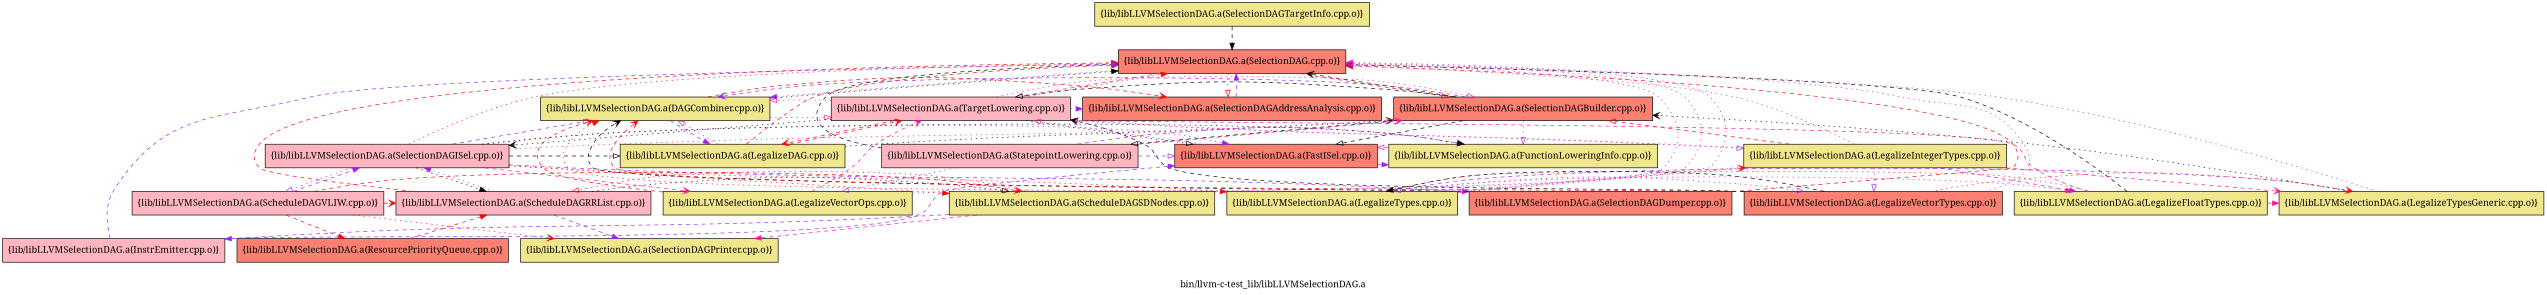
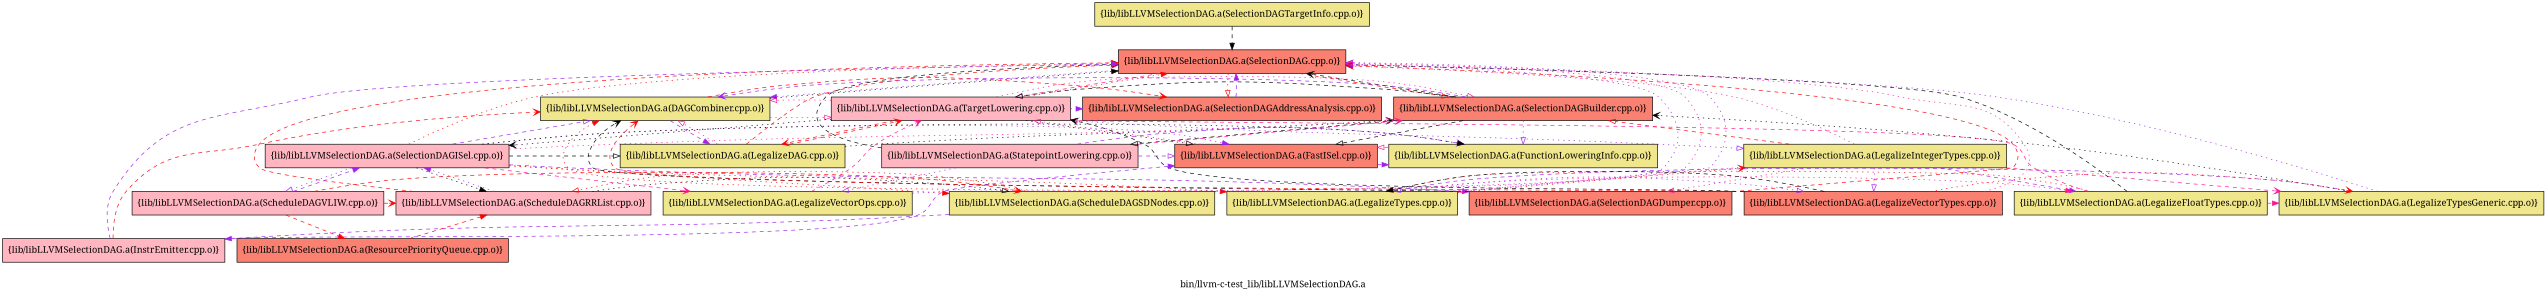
  digraph {
    fontname="Noto Serif"
    label="bin/llvm-c-test_lib/libLLVMSelectionDAG.a"
    rankdir=TB
    node [fillcolor=khaki fontname="Noto Serif" group=1 shape=box style=filled]
    edge [arrowhead=onormal color=purple fontname="Noto Serif" style=dashed]
    n1 [group=0 label="{lib/libLLVMSelectionDAG.a(SelectionDAGTargetInfo.cpp.o)}"]
    n2 [fillcolor=salmon label="{lib/libLLVMSelectionDAG.a(SelectionDAG.cpp.o)}"]
    n3 [label="{lib/libLLVMSelectionDAG.a(DAGCombiner.cpp.o)}"]
    n4 [fillcolor=salmon label="{lib/libLLVMSelectionDAG.a(SelectionDAGBuilder.cpp.o)}"]
    n5 [fillcolor=salmon label="{lib/libLLVMSelectionDAG.a(SelectionDAGAddressAnalysis.cpp.o)}"]
    n6 [fillcolor=lightpink label="{lib/libLLVMSelectionDAG.a(TargetLowering.cpp.o)}"]
    n7 [label="{lib/libLLVMSelectionDAG.a(LegalizeDAG.cpp.o)}"]
    n8 [fillcolor=salmon label="{lib/libLLVMSelectionDAG.a(FastISel.cpp.o)}"]
    n9 [label="{lib/libLLVMSelectionDAG.a(FunctionLoweringInfo.cpp.o)}"]
    n10 [fillcolor=lightpink label="{lib/libLLVMSelectionDAG.a(StatepointLowering.cpp.o)}"]
    n11 [fillcolor=lightpink label="{lib/libLLVMSelectionDAG.a(SelectionDAGISel.cpp.o)}"]
    n12 [label="{lib/libLLVMSelectionDAG.a(LegalizeIntegerTypes.cpp.o)}"]
    n13 [label="{lib/libLLVMSelectionDAG.a(LegalizeVectorOps.cpp.o)}"]
    n14 [fillcolor=lightpink label="{lib/libLLVMSelectionDAG.a(ScheduleDAGRRList.cpp.o)}"]
    n15 [label="{lib/libLLVMSelectionDAG.a(ScheduleDAGSDNodes.cpp.o)}"]
    n16 [fillcolor=lightpink label="{lib/libLLVMSelectionDAG.a(ScheduleDAGVLIW.cpp.o)}"]
    n17 [fillcolor=salmon label="{lib/libLLVMSelectionDAG.a(SelectionDAGDumper.cpp.o)}"]
    n18 [label="{lib/libLLVMSelectionDAG.a(LegalizeTypes.cpp.o)}"]
    n19 [label="{lib/libLLVMSelectionDAG.a(LegalizeFloatTypes.cpp.o)}"]
    n20 [label="{lib/libLLVMSelectionDAG.a(LegalizeTypesGeneric.cpp.o)}"]
    n21 [fillcolor=salmon label="{lib/libLLVMSelectionDAG.a(LegalizeVectorTypes.cpp.o)}"]
-   n22 [label="{lib/libLLVMSelectionDAG.a(SelectionDAGPrinter.cpp.o)}"]
    n23 [fillcolor=lightpink label="{lib/libLLVMSelectionDAG.a(InstrEmitter.cpp.o)}"]
    n24 [fillcolor=salmon label="{lib/libLLVMSelectionDAG.a(ResourcePriorityQueue.cpp.o)}"]
    subgraph sub_1 {
      rank=same
      n1
    }
    subgraph sub_2 {
      rank=same
      n2
    }
    subgraph sub_3 {
      rank=same
      n3
      n4
      n5
      n6
    }
    subgraph sub_4 {
      rank=same
      n7
      n8
      n9
      n10
      n11
      n12
    }
    subgraph sub_5 {
      rank=same
      n13
      n14
      n15
      n16
      n17
      n18
      n19
      n20
      n21
    }
    n1 -> n2 [arrowhead=normal color=black]
    n2 -> n3 [arrowhead=normal style=dotted]
    n2 -> n4 [color=red]
    n2 -> n5 [color=red style=dotted]
    n2 -> n6 [color=deeppink]
    n3 -> n2 [arrowhead=normal color=black style=dotted]
    n3 -> n5 [arrowhead=vee color=red]
    n3 -> n6 [color=deeppink style=dotted]
    n3 -> n7 [arrowhead=normal]
    n4 -> n2 [arrowhead=vee color=black]
    n4 -> n3 [arrowhead=vee]
    n4 -> n6 [color=black]
    n4 -> n8 [color=black]
    n4 -> n9 [style=dotted]
    n4 -> n10 [color=black]
    n5 -> n2 [arrowhead=normal]
    n6 -> n2 [arrowhead=normal color=red style=dotted]
    n6 -> n3 [color=deeppink style=dotted]
    n6 -> n4 [color=deeppink style=dotted]
    n6 -> n5 [arrowhead=normal style=dotted]
    n6 -> n7 [arrowhead=vee color=red]
    n6 -> n8 [color=black style=dotted]
    n6 -> n11 [arrowhead=vee color=black style=dotted]
    n6 -> n12 [style=dotted]
    n7 -> n2 [arrowhead=vee color=red]
    n7 -> n3 [color=deeppink style=dotted]
    n7 -> n4 [arrowhead=vee color=black style=dotted]
    n7 -> n6 [arrowhead=vee color=red]
    n8 -> n6 [color=deeppink style=dotted]
    n8 -> n9 [arrowhead=normal]
    n9 -> n8 [color=deeppink]
    n10 -> n2 [arrowhead=normal color=black]
    n10 -> n4 [arrowhead=vee color=deeppink]
    n10 -> n8
    n10 -> n9 [arrowhead=vee]
    n10 -> n13 [style=dotted]
    n11 -> n2 [arrowhead=vee color=red style=dotted]
    n11 -> n3
    n11 -> n4 [color=deeppink style=dotted]
    n11 -> n7 [color=black]
    n11 -> n8 [arrowhead=normal style=dotted]
    n11 -> n9 [arrowhead=normal color=black style=dotted]
    n11 -> n13 [arrowhead=vee color=deeppink]
    n11 -> n14 [arrowhead=normal color=black style=dotted]
    n11 -> n15 [arrowhead=normal color=red style=dotted]
    n11 -> n16 [style=dotted]
    n11 -> n17 [arrowhead=normal]
    n11 -> n18 [arrowhead=normal color=red style=dotted]
    n12 -> n2 [arrowhead=normal color=deeppink style=dotted]
    n12 -> n4 [color=red]
-   n12 -> n6 [color=deeppink style=dotted]
+   n12 -> n17 [color=deeppink style=dotted]
    n12 -> n18 [color=deeppink style=dotted]
    n12 -> n19 [arrowhead=normal]
    n12 -> n20 [arrowhead=vee color=deeppink]
    n12 -> n21 [style=dotted]
    n13 -> n2 [style=dotted]
-   n13 -> n3 [arrowhead=vee color=red]
+   n23 -> n3 [arrowhead=vee color=red]
    n13 -> n6 [arrowhead=vee color=deeppink]
    n14 -> n2 [arrowhead=normal color=red]
    n14 -> n11 [arrowhead=normal style=dotted]
    n14 -> n15 [color=black style=dotted]
-   n14 -> n22 [arrowhead=normal]
    n15 -> n2 [arrowhead=vee color=deeppink style=dotted]
    n15 -> n14 [color=red style=dotted]
-   n15 -> n22 [arrowhead=normal color=deeppink]
    n15 -> n23 [arrowhead=normal]
    n16 -> n11 [arrowhead=normal]
    n16 -> n14 [arrowhead=vee color=red]
    n16 -> n15 [arrowhead=vee color=red]
-   n16 -> n22 [arrowhead=vee color=red style=dotted]
    n16 -> n24 [arrowhead=normal color=red]
    n17 -> n2 [arrowhead=vee color=red]
    n17 -> n3 [arrowhead=vee color=black]
    n18 -> n2 [style=dotted]
    n18 -> n3 [arrowhead=normal color=red style=dotted]
    n18 -> n12 [arrowhead=vee color=red style=dotted]
    n18 -> n19 [arrowhead=normal color=deeppink style=dotted]
    n18 -> n21 [style=dotted]
    n19 -> n2 [color=black]
    n19 -> n6 [color=deeppink]
    n19 -> n18 [arrowhead=normal color=red style=dotted]
    n19 -> n20 [arrowhead=normal color=deeppink]
    n20 -> n2 [style=dotted]
    n20 -> n4 [arrowhead=vee color=black style=dotted]
    n20 -> n18
    n21 -> n2 [color=deeppink style=dotted]
    n21 -> n3 [arrowhead=vee color=red]
    n21 -> n6 [arrowhead=vee color=black]
    n21 -> n18 [arrowhead=normal color=black]
    n21 -> n20 [arrowhead=vee color=red style=dotted]
    n23 -> n2 [arrowhead=normal]
    n23 -> n8 [arrowhead=normal]
    n24 -> n14 [arrowhead=normal color=red]
  }
